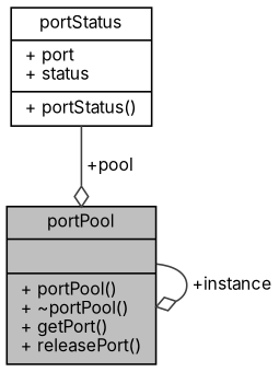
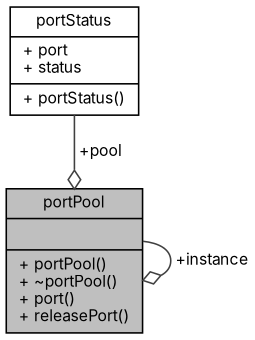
  digraph {
    fontname=Inter
    node [color=black fontname=Inter fontsize=10 shape=record style=filled]
    edge [arrowhead=odiamond color=grey25 fontname=Inter fontsize=10 labelfontname=Helvetica labelfontsize=10 style=solid]
-   n1 [fillcolor=grey75 fontcolor=black height=0.2 label="{portPool\n||+ portPool()\l+ ~portPool()\l+ getPort()\l+ releasePort()\l}" width=0.4]
+   n1 [fillcolor=grey75 fontcolor=black height=0.2 label="{portPool\n||+ portPool()\l+ ~portPool()\l+ port()\l+ releasePort()\l}" width=0.4]
    n2 [fillcolor=white height=0.2 label="{portStatus\n|+ port\l+ status\l|+ portStatus()\l}" width=0.4]
    n1 -> n1 [label=" +instance"]
    n2 -> n1 [label=" +pool"]
  }
